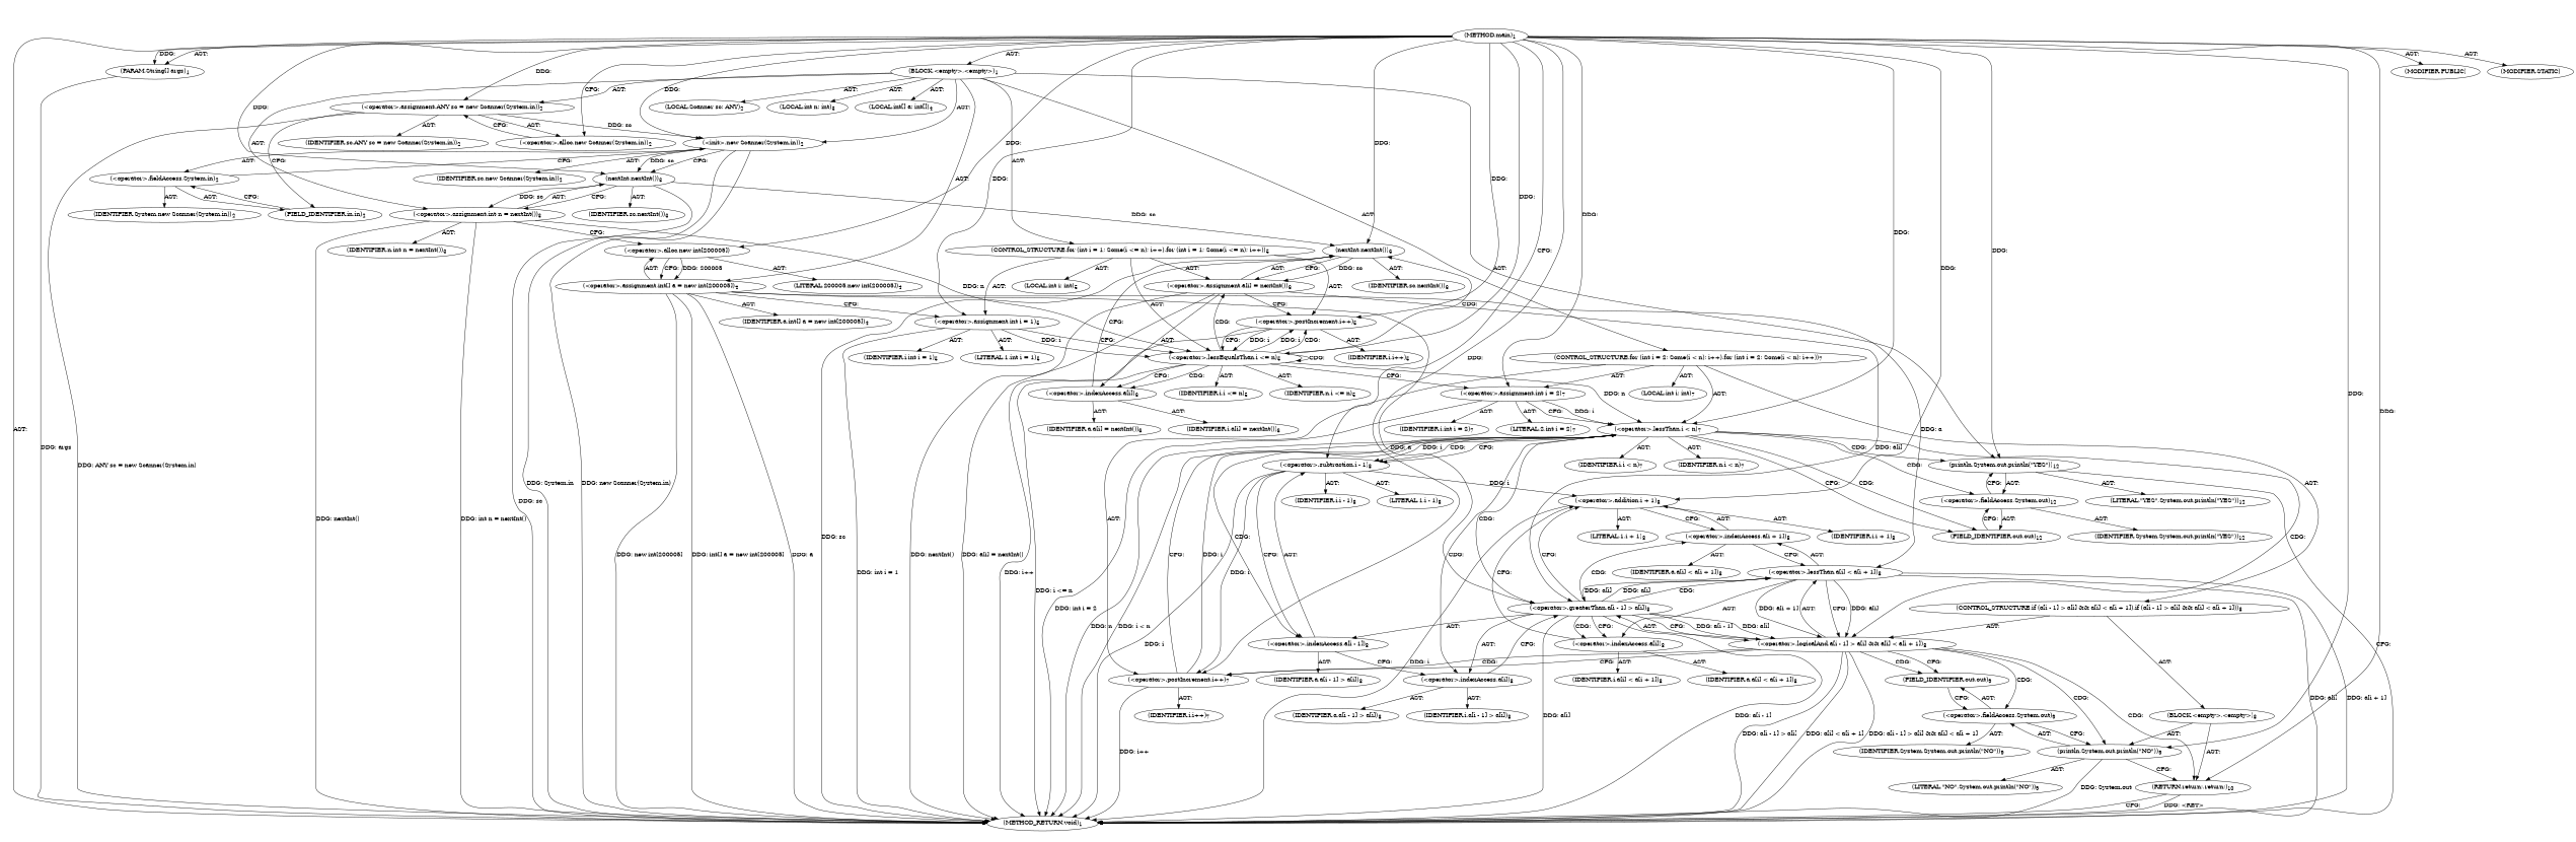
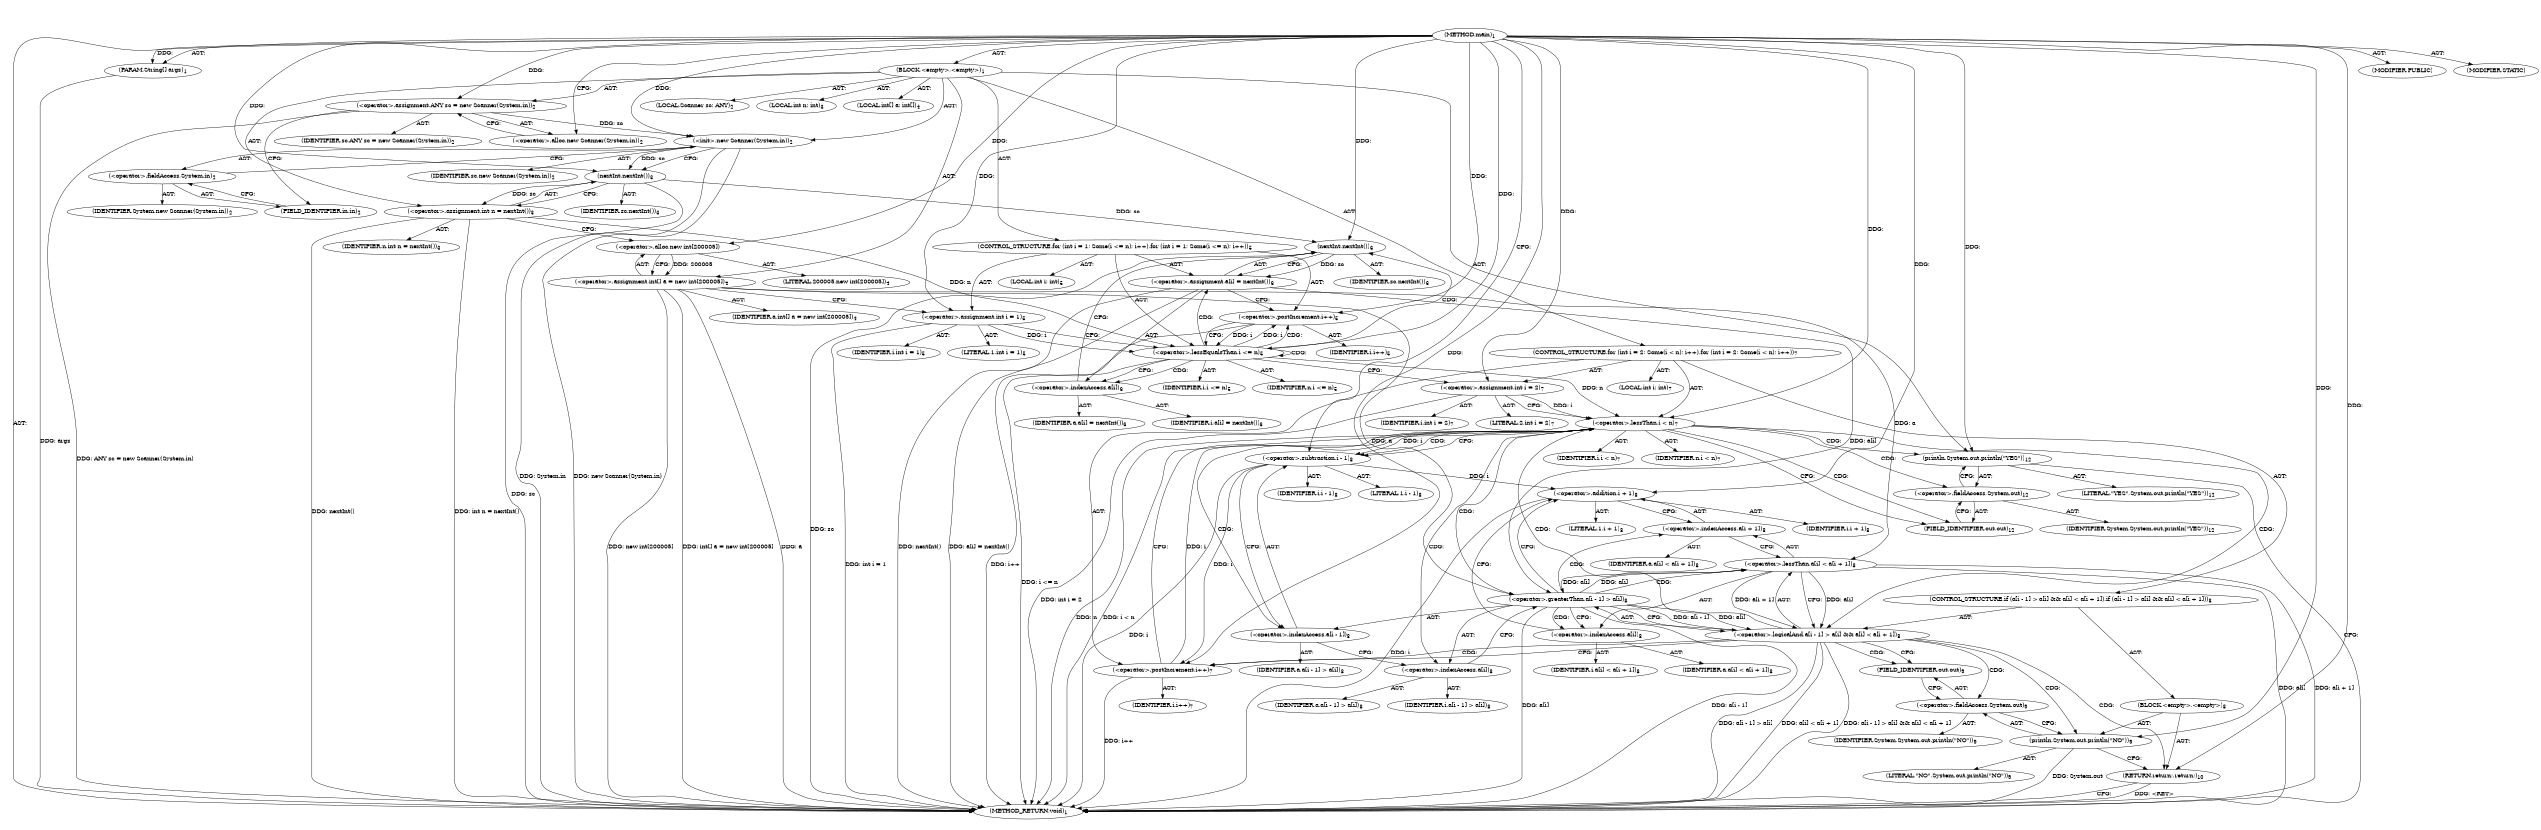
  digraph {
    n1 [label=<(METHOD,main)<SUB>1</SUB>>]
    n2 [label=<(PARAM,String[] args)<SUB>1</SUB>>]
    n3 [label=<(BLOCK,&lt;empty&gt;,&lt;empty&gt;)<SUB>1</SUB>>]
    n4 [label=<(&lt;operator&gt;.assignment,ANY sc = new Scanner(System.in))<SUB>2</SUB>>]
    n5 [label=<(&lt;operator&gt;.alloc,new Scanner(System.in))<SUB>2</SUB>>]
    n6 [label=<(&lt;init&gt;,new Scanner(System.in))<SUB>2</SUB>>]
    n7 [label=<(nextInt,nextInt())<SUB>3</SUB>>]
    n8 [label=<(&lt;operator&gt;.alloc,new int[200005])>]
    n9 [label=<(&lt;operator&gt;.assignment,int i = 1)<SUB>5</SUB>>]
    n10 [label=<(&lt;operator&gt;.lessEqualsThan,i &lt;= n)<SUB>5</SUB>>]
    n11 [label=<(&lt;operator&gt;.postIncrement,i++)<SUB>5</SUB>>]
    n12 [label=<(nextInt,nextInt())<SUB>6</SUB>>]
    n13 [label=<(&lt;operator&gt;.assignment,int i = 2)<SUB>7</SUB>>]
    n14 [label=<(&lt;operator&gt;.lessThan,i &lt; n)<SUB>7</SUB>>]
    n15 [label=<(&lt;operator&gt;.postIncrement,i++)<SUB>7</SUB>>]
    n16 [label=<(&lt;operator&gt;.subtraction,i - 1)<SUB>8</SUB>>]
    n17 [label=<(&lt;operator&gt;.addition,i + 1)<SUB>8</SUB>>]
    n18 [label=<(println,System.out.println(&quot;NO&quot;))<SUB>9</SUB>>]
    n19 [label=<(RETURN,return;,return;)<SUB>10</SUB>>]
    n20 [label=<(println,System.out.println(&quot;YES&quot;))<SUB>12</SUB>>]
    n21 [label=<(MODIFIER,PUBLIC)>]
    n22 [label=<(MODIFIER,STATIC)>]
    n23 [label=<(METHOD_RETURN,void)<SUB>1</SUB>>]
    n24 [label=<(LOCAL,Scanner sc: ANY)<SUB>2</SUB>>]
    n25 [label=<(LOCAL,int n: int)<SUB>3</SUB>>]
    n26 [label=<(&lt;operator&gt;.assignment,int n = nextInt())<SUB>3</SUB>>]
    n27 [label=<(LOCAL,int[] a: int[])<SUB>4</SUB>>]
    n28 [label=<(&lt;operator&gt;.assignment,int[] a = new int[200005])<SUB>4</SUB>>]
    n29 [label=<(CONTROL_STRUCTURE,for (int i = 1; Some(i &lt;= n); i++),for (int i = 1; Some(i &lt;= n); i++))<SUB>5</SUB>>]
    n30 [label=<(CONTROL_STRUCTURE,for (int i = 2; Some(i &lt; n); i++),for (int i = 2; Some(i &lt; n); i++))<SUB>7</SUB>>]
    n31 [label=<(IDENTIFIER,sc,ANY sc = new Scanner(System.in))<SUB>2</SUB>>]
    n32 [label=<(FIELD_IDENTIFIER,in,in)<SUB>2</SUB>>]
    n33 [label=<(IDENTIFIER,sc,new Scanner(System.in))<SUB>2</SUB>>]
    n34 [label=<(&lt;operator&gt;.fieldAccess,System.in)<SUB>2</SUB>>]
    n35 [label=<(IDENTIFIER,sc,nextInt())<SUB>3</SUB>>]
    n36 [label=<(LITERAL,200005,new int[200005])<SUB>4</SUB>>]
    n37 [label=<(IDENTIFIER,i,int i = 1)<SUB>5</SUB>>]
    n38 [label=<(LITERAL,1,int i = 1)<SUB>5</SUB>>]
    n39 [label=<(&lt;operator&gt;.assignment,a[i] = nextInt())<SUB>6</SUB>>]
    n40 [label=<(IDENTIFIER,i,i &lt;= n)<SUB>5</SUB>>]
    n41 [label=<(IDENTIFIER,n,i &lt;= n)<SUB>5</SUB>>]
    n42 [label=<(&lt;operator&gt;.indexAccess,a[i])<SUB>6</SUB>>]
    n43 [label=<(IDENTIFIER,i,i++)<SUB>5</SUB>>]
    n44 [label=<(IDENTIFIER,sc,nextInt())<SUB>6</SUB>>]
    n45 [label=<(IDENTIFIER,i,int i = 2)<SUB>7</SUB>>]
    n46 [label=<(LITERAL,2,int i = 2)<SUB>7</SUB>>]
    n47 [label=<(&lt;operator&gt;.greaterThan,a[i - 1] &gt; a[i])<SUB>8</SUB>>]
    n48 [label=<(IDENTIFIER,i,i &lt; n)<SUB>7</SUB>>]
    n49 [label=<(IDENTIFIER,n,i &lt; n)<SUB>7</SUB>>]
    n50 [label=<(&lt;operator&gt;.logicalAnd,a[i - 1] &gt; a[i] &amp;&amp; a[i] &lt; a[i + 1])<SUB>8</SUB>>]
    n51 [label=<(&lt;operator&gt;.indexAccess,a[i - 1])<SUB>8</SUB>>]
    n52 [label=<(&lt;operator&gt;.indexAccess,a[i])<SUB>8</SUB>>]
    n53 [label=<(&lt;operator&gt;.fieldAccess,System.out)<SUB>12</SUB>>]
    n54 [label=<(FIELD_IDENTIFIER,out,out)<SUB>12</SUB>>]
    n55 [label=<(IDENTIFIER,i,i++)<SUB>7</SUB>>]
    n56 [label=<(IDENTIFIER,i,i - 1)<SUB>8</SUB>>]
    n57 [label=<(LITERAL,1,i - 1)<SUB>8</SUB>>]
    n58 [label=<(&lt;operator&gt;.indexAccess,a[i + 1])<SUB>8</SUB>>]
    n59 [label=<(IDENTIFIER,i,i + 1)<SUB>8</SUB>>]
    n60 [label=<(LITERAL,1,i + 1)<SUB>8</SUB>>]
    n61 [label=<(&lt;operator&gt;.fieldAccess,System.out)<SUB>9</SUB>>]
    n62 [label=<(LITERAL,&quot;NO&quot;,System.out.println(&quot;NO&quot;))<SUB>9</SUB>>]
    n63 [label=<(LITERAL,&quot;YES&quot;,System.out.println(&quot;YES&quot;))<SUB>12</SUB>>]
    n64 [label=<(IDENTIFIER,n,int n = nextInt())<SUB>3</SUB>>]
    n65 [label=<(IDENTIFIER,a,int[] a = new int[200005])<SUB>4</SUB>>]
    n66 [label=<(&lt;operator&gt;.lessThan,a[i] &lt; a[i + 1])<SUB>8</SUB>>]
    n67 [label=<(LOCAL,int i: int)<SUB>5</SUB>>]
    n68 [label=<(LOCAL,int i: int)<SUB>7</SUB>>]
    n69 [label=<(CONTROL_STRUCTURE,if (a[i - 1] &gt; a[i] &amp;&amp; a[i] &lt; a[i + 1]),if (a[i - 1] &gt; a[i] &amp;&amp; a[i] &lt; a[i + 1]))<SUB>8</SUB>>]
    n70 [label=<(IDENTIFIER,System,new Scanner(System.in))<SUB>2</SUB>>]
    n71 [label=<(&lt;operator&gt;.indexAccess,a[i])<SUB>8</SUB>>]
    n72 [label=<(IDENTIFIER,a,a[i] = nextInt())<SUB>6</SUB>>]
    n73 [label=<(IDENTIFIER,i,a[i] = nextInt())<SUB>6</SUB>>]
    n74 [label=<(BLOCK,&lt;empty&gt;,&lt;empty&gt;)<SUB>8</SUB>>]
    n75 [label=<(FIELD_IDENTIFIER,out,out)<SUB>9</SUB>>]
    n76 [label=<(IDENTIFIER,a,a[i - 1] &gt; a[i])<SUB>8</SUB>>]
    n77 [label=<(IDENTIFIER,a,a[i - 1] &gt; a[i])<SUB>8</SUB>>]
    n78 [label=<(IDENTIFIER,i,a[i - 1] &gt; a[i])<SUB>8</SUB>>]
    n79 [label=<(IDENTIFIER,System,System.out.println(&quot;YES&quot;))<SUB>12</SUB>>]
    n80 [label=<(IDENTIFIER,System,System.out.println(&quot;NO&quot;))<SUB>9</SUB>>]
    n81 [label=<(IDENTIFIER,a,a[i] &lt; a[i + 1])<SUB>8</SUB>>]
    n82 [label=<(IDENTIFIER,i,a[i] &lt; a[i + 1])<SUB>8</SUB>>]
    n83 [label=<(IDENTIFIER,a,a[i] &lt; a[i + 1])<SUB>8</SUB>>]
    n1 -> n2 [label="AST: "]
    n1 -> n2 [label="DDG: "]
    n1 -> n3 [label="AST: "]
    n1 -> n4 [label="DDG: "]
    n1 -> n5 [label="CFG: "]
    n1 -> n6 [label="DDG: "]
    n1 -> n7 [label="DDG: "]
    n1 -> n8 [label="DDG: "]
    n1 -> n9 [label="DDG: "]
    n1 -> n10 [label="DDG: "]
    n1 -> n11 [label="DDG: "]
    n1 -> n12 [label="DDG: "]
    n1 -> n13 [label="DDG: "]
    n1 -> n14 [label="DDG: "]
    n1 -> n15 [label="DDG: "]
    n1 -> n16 [label="CFG: "]
    n1 -> n17 [label="DDG: "]
    n1 -> n18 [label="DDG: "]
    n1 -> n19 [label="DDG: "]
    n1 -> n20 [label="DDG: "]
    n1 -> n21 [label="AST: "]
    n1 -> n22 [label="AST: "]
    n1 -> n23 [label="AST: "]
    n2 -> n23 [label="DDG: args"]
    n3 -> n4 [label="AST: "]
    n3 -> n6 [label="AST: "]
    n3 -> n20 [label="AST: "]
    n3 -> n24 [label="AST: "]
    n3 -> n25 [label="AST: "]
    n3 -> n26 [label="AST: "]
    n3 -> n27 [label="AST: "]
    n3 -> n28 [label="AST: "]
    n3 -> n29 [label="AST: "]
    n3 -> n30 [label="AST: "]
    n4 -> n5 [label="AST: "]
    n4 -> n6 [label="DDG: sc"]
    n4 -> n23 [label="DDG: ANY sc = new Scanner(System.in)"]
    n4 -> n31 [label="AST: "]
    n4 -> n32 [label="CFG: "]
    n5 -> n4 [label="CFG: "]
    n6 -> n7 [label="CFG: "]
    n6 -> n7 [label="DDG: sc"]
    n6 -> n23 [label="DDG: System.in"]
    n6 -> n23 [label="DDG: new Scanner(System.in)"]
    n6 -> n33 [label="AST: "]
    n6 -> n34 [label="AST: "]
    n7 -> n12 [label="DDG: sc"]
    n7 -> n23 [label="DDG: sc"]
    n7 -> n26 [label="CFG: "]
    n7 -> n26 [label="DDG: sc"]
    n7 -> n35 [label="AST: "]
    n8 -> n28 [label="CFG: "]
    n8 -> n28 [label="DDG: 200005"]
    n8 -> n36 [label="AST: "]
    n9 -> n10 [label="CFG: "]
    n9 -> n10 [label="DDG: i"]
    n9 -> n23 [label="DDG: int i = 1"]
    n9 -> n37 [label="AST: "]
    n9 -> n38 [label="AST: "]
    n10 -> n10 [label="CDG: "]
    n10 -> n11 [label="DDG: i"]
    n10 -> n11 [label="CDG: "]
    n10 -> n12 [label="CDG: "]
    n10 -> n13 [label="CFG: "]
    n10 -> n14 [label="DDG: n"]
    n10 -> n23 [label="DDG: i &lt;= n"]
    n10 -> n39 [label="CDG: "]
    n10 -> n40 [label="AST: "]
    n10 -> n41 [label="AST: "]
    n10 -> n42 [label="CFG: "]
    n10 -> n42 [label="CDG: "]
    n11 -> n10 [label="CFG: "]
    n11 -> n10 [label="DDG: i"]
    n11 -> n23 [label="DDG: i++"]
    n11 -> n43 [label="AST: "]
    n12 -> n23 [label="DDG: sc"]
    n12 -> n39 [label="CFG: "]
    n12 -> n39 [label="DDG: sc"]
    n12 -> n44 [label="AST: "]
    n13 -> n14 [label="CFG: "]
    n13 -> n14 [label="DDG: i"]
    n13 -> n23 [label="DDG: int i = 2"]
    n13 -> n45 [label="AST: "]
    n13 -> n46 [label="AST: "]
    n14 -> n16 [label="CFG: "]
    n14 -> n16 [label="DDG: i"]
    n14 -> n16 [label="CDG: "]
    n14 -> n20 [label="CDG: "]
    n14 -> n23 [label="DDG: n"]
    n14 -> n23 [label="DDG: i &lt; n"]
    n14 -> n47 [label="CDG: "]
    n14 -> n48 [label="AST: "]
    n14 -> n49 [label="AST: "]
    n14 -> n50 [label="CDG: "]
    n14 -> n51 [label="CDG: "]
    n14 -> n52 [label="CDG: "]
    n14 -> n53 [label="CDG: "]
    n14 -> n54 [label="CFG: "]
    n14 -> n54 [label="CDG: "]
    n15 -> n14 [label="CFG: "]
    n15 -> n14 [label="DDG: i"]
    n15 -> n23 [label="DDG: i++"]
    n15 -> n55 [label="AST: "]
    n16 -> n15 [label="DDG: i"]
    n16 -> n17 [label="DDG: i"]
    n16 -> n23 [label="DDG: i"]
    n16 -> n51 [label="CFG: "]
    n16 -> n56 [label="AST: "]
    n16 -> n57 [label="AST: "]
    n17 -> n23 [label="DDG: i"]
    n17 -> n58 [label="CFG: "]
    n17 -> n59 [label="AST: "]
    n17 -> n60 [label="AST: "]
    n18 -> n19 [label="CFG: "]
    n18 -> n23 [label="DDG: System.out"]
    n18 -> n61 [label="AST: "]
    n18 -> n62 [label="AST: "]
    n19 -> n23 [label="CFG: "]
    n19 -> n23 [label="DDG: &lt;RET&gt;"]
    n20 -> n23 [label="CFG: "]
    n20 -> n53 [label="AST: "]
    n20 -> n63 [label="AST: "]
    n26 -> n7 [label="AST: "]
    n26 -> n8 [label="CFG: "]
    n26 -> n10 [label="DDG: n"]
    n26 -> n23 [label="DDG: nextInt()"]
    n26 -> n23 [label="DDG: int n = nextInt()"]
    n26 -> n64 [label="AST: "]
    n28 -> n8 [label="AST: "]
    n28 -> n9 [label="CFG: "]
    n28 -> n23 [label="DDG: a"]
    n28 -> n23 [label="DDG: new int[200005]"]
    n28 -> n23 [label="DDG: int[] a = new int[200005]"]
    n28 -> n47 [label="DDG: a"]
    n28 -> n65 [label="AST: "]
    n28 -> n66 [label="DDG: a"]
    n29 -> n9 [label="AST: "]
    n29 -> n10 [label="AST: "]
    n29 -> n11 [label="AST: "]
    n29 -> n39 [label="AST: "]
    n29 -> n67 [label="AST: "]
    n30 -> n13 [label="AST: "]
    n30 -> n14 [label="AST: "]
    n30 -> n15 [label="AST: "]
    n30 -> n68 [label="AST: "]
    n30 -> n69 [label="AST: "]
    n32 -> n34 [label="CFG: "]
    n34 -> n6 [label="CFG: "]
    n34 -> n32 [label="AST: "]
    n34 -> n70 [label="AST: "]
    n39 -> n11 [label="CFG: "]
    n39 -> n12 [label="AST: "]
    n39 -> n23 [label="DDG: nextInt()"]
    n39 -> n23 [label="DDG: a[i] = nextInt()"]
    n39 -> n42 [label="AST: "]
    n39 -> n47 [label="DDG: a[i]"]
    n42 -> n12 [label="CFG: "]
    n42 -> n72 [label="AST: "]
    n42 -> n73 [label="AST: "]
    n47 -> n17 [label="CFG: "]
    n47 -> n23 [label="DDG: a[i - 1]"]
    n47 -> n23 [label="DDG: a[i]"]
    n47 -> n50 [label="CFG: "]
    n47 -> n50 [label="DDG: a[i - 1]"]
    n47 -> n50 [label="DDG: a[i]"]
    n47 -> n51 [label="AST: "]
    n47 -> n52 [label="AST: "]
    n47 -> n58 [label="CDG: "]
    n47 -> n66 [label="DDG: a[i]"]
    n47 -> n66 [label="CDG: "]
    n47 -> n71 [label="CFG: "]
    n47 -> n71 [label="CDG: "]
+   n50 -> n14 [label="CDG: "]
    n50 -> n15 [label="CFG: "]
    n50 -> n15 [label="CDG: "]
    n50 -> n18 [label="CDG: "]
    n50 -> n19 [label="CDG: "]
    n50 -> n23 [label="DDG: a[i - 1] &gt; a[i]"]
    n50 -> n23 [label="DDG: a[i] &lt; a[i + 1]"]
    n50 -> n23 [label="DDG: a[i - 1] &gt; a[i] &amp;&amp; a[i] &lt; a[i + 1]"]
    n50 -> n47 [label="AST: "]
    n50 -> n61 [label="CDG: "]
    n50 -> n66 [label="AST: "]
    n50 -> n75 [label="CFG: "]
    n50 -> n75 [label="CDG: "]
    n51 -> n16 [label="AST: "]
    n51 -> n52 [label="CFG: "]
    n51 -> n76 [label="AST: "]
    n52 -> n47 [label="CFG: "]
    n52 -> n77 [label="AST: "]
    n52 -> n78 [label="AST: "]
    n53 -> n20 [label="CFG: "]
    n53 -> n54 [label="AST: "]
    n53 -> n79 [label="AST: "]
    n54 -> n53 [label="CFG: "]
    n58 -> n17 [label="AST: "]
    n58 -> n66 [label="CFG: "]
    n58 -> n83 [label="AST: "]
    n61 -> n18 [label="CFG: "]
    n61 -> n75 [label="AST: "]
    n61 -> n80 [label="AST: "]
    n66 -> n23 [label="DDG: a[i]"]
    n66 -> n23 [label="DDG: a[i + 1]"]
    n66 -> n47 [label="DDG: a[i]"]
    n66 -> n50 [label="CFG: "]
    n66 -> n50 [label="DDG: a[i]"]
    n66 -> n50 [label="DDG: a[i + 1]"]
    n66 -> n58 [label="AST: "]
    n66 -> n71 [label="AST: "]
    n69 -> n50 [label="AST: "]
    n69 -> n74 [label="AST: "]
    n71 -> n17 [label="CFG: "]
    n71 -> n81 [label="AST: "]
    n71 -> n82 [label="AST: "]
    n74 -> n18 [label="AST: "]
    n74 -> n19 [label="AST: "]
    n75 -> n61 [label="CFG: "]
  }
